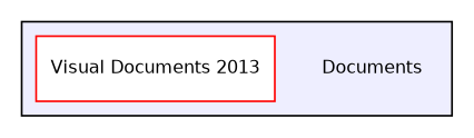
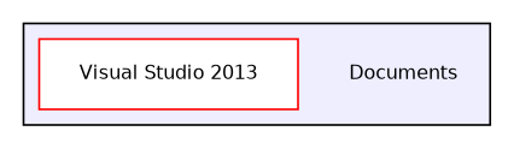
  digraph {
    compound=true
    node [fontname=Helvetica fontsize=10]
    n1 [label=Documents shape=plaintext]
-   n2 [color=red fillcolor=white label="Visual Documents 2013" shape=box style=filled]
+   n2 [color=red fillcolor=white label="Visual Studio 2013" shape=box style=filled]
    subgraph cluster_1 {
      bgcolor="#eeeeff"
      pencolor=black
      n1
      n2
    }
  }
